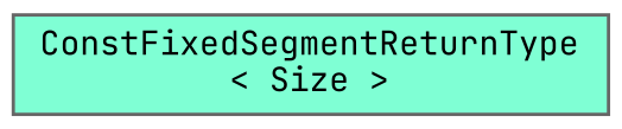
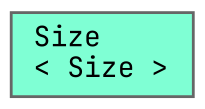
  digraph {
    rankdir=LR
    fontname="JetBrains Mono"
-   n1 [color=gray40 fillcolor=aquamarine fontname="JetBrains Mono" fontsize=10 height=0.2 label="ConstFixedSegmentReturnType\l\< Size \>" shape=record style=filled width=0.4]
+   n1 [color=gray40 fillcolor=aquamarine fontname="JetBrains Mono" fontsize=10 height=0.2 label="Size\l\< Size \>" shape=record style=filled width=0.4]
  }
